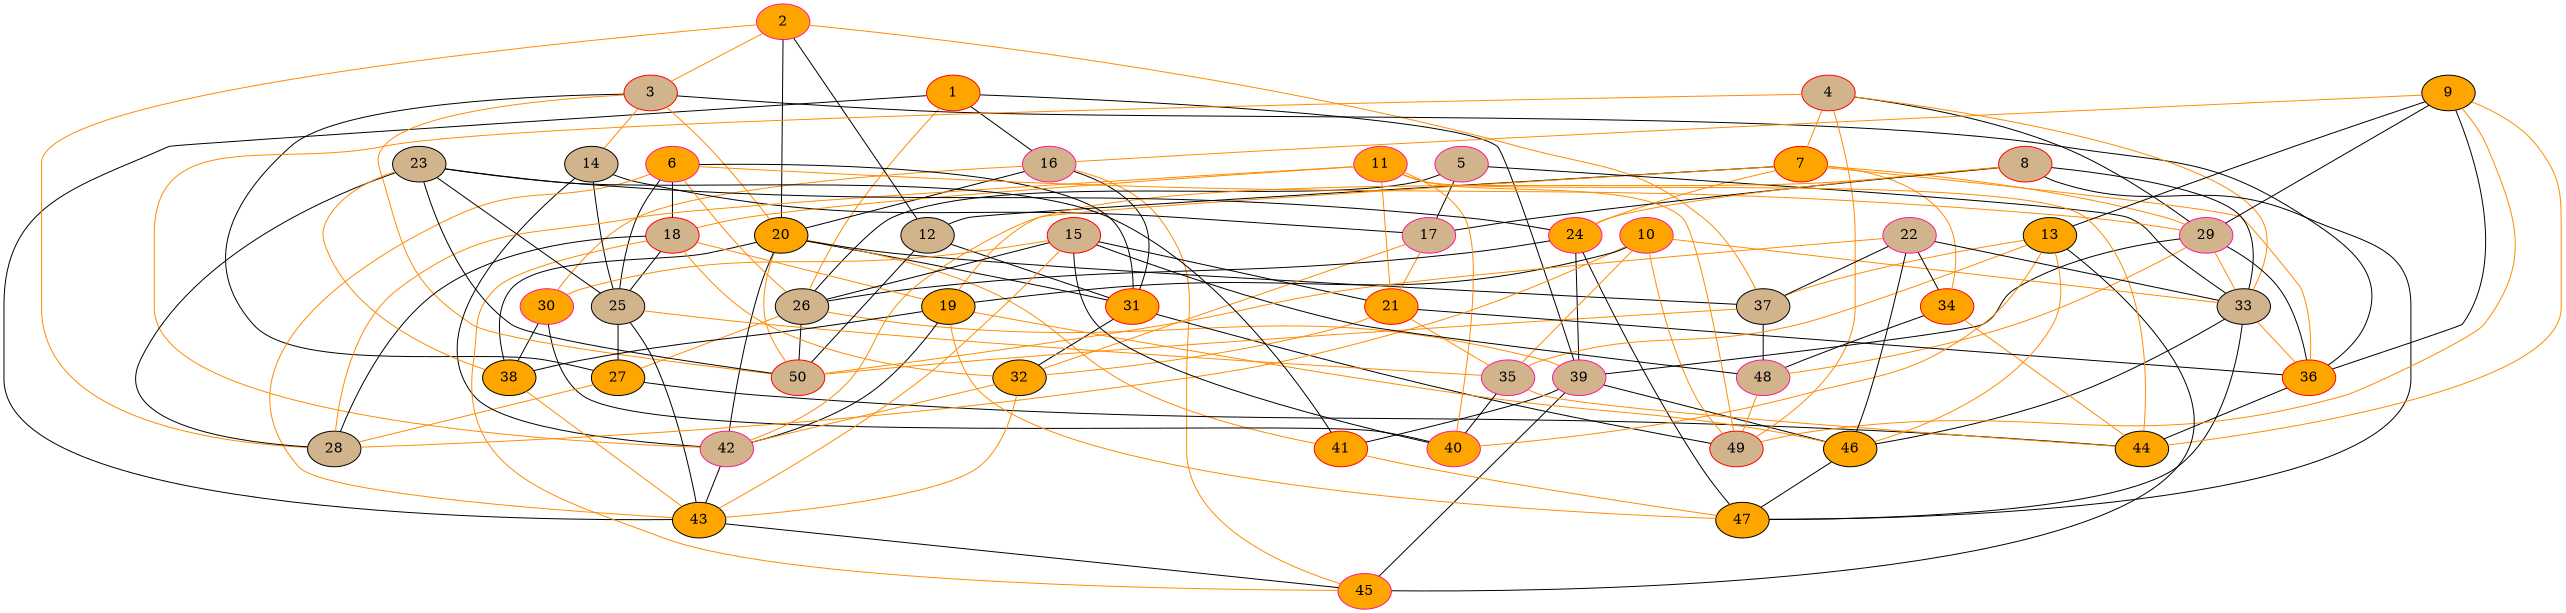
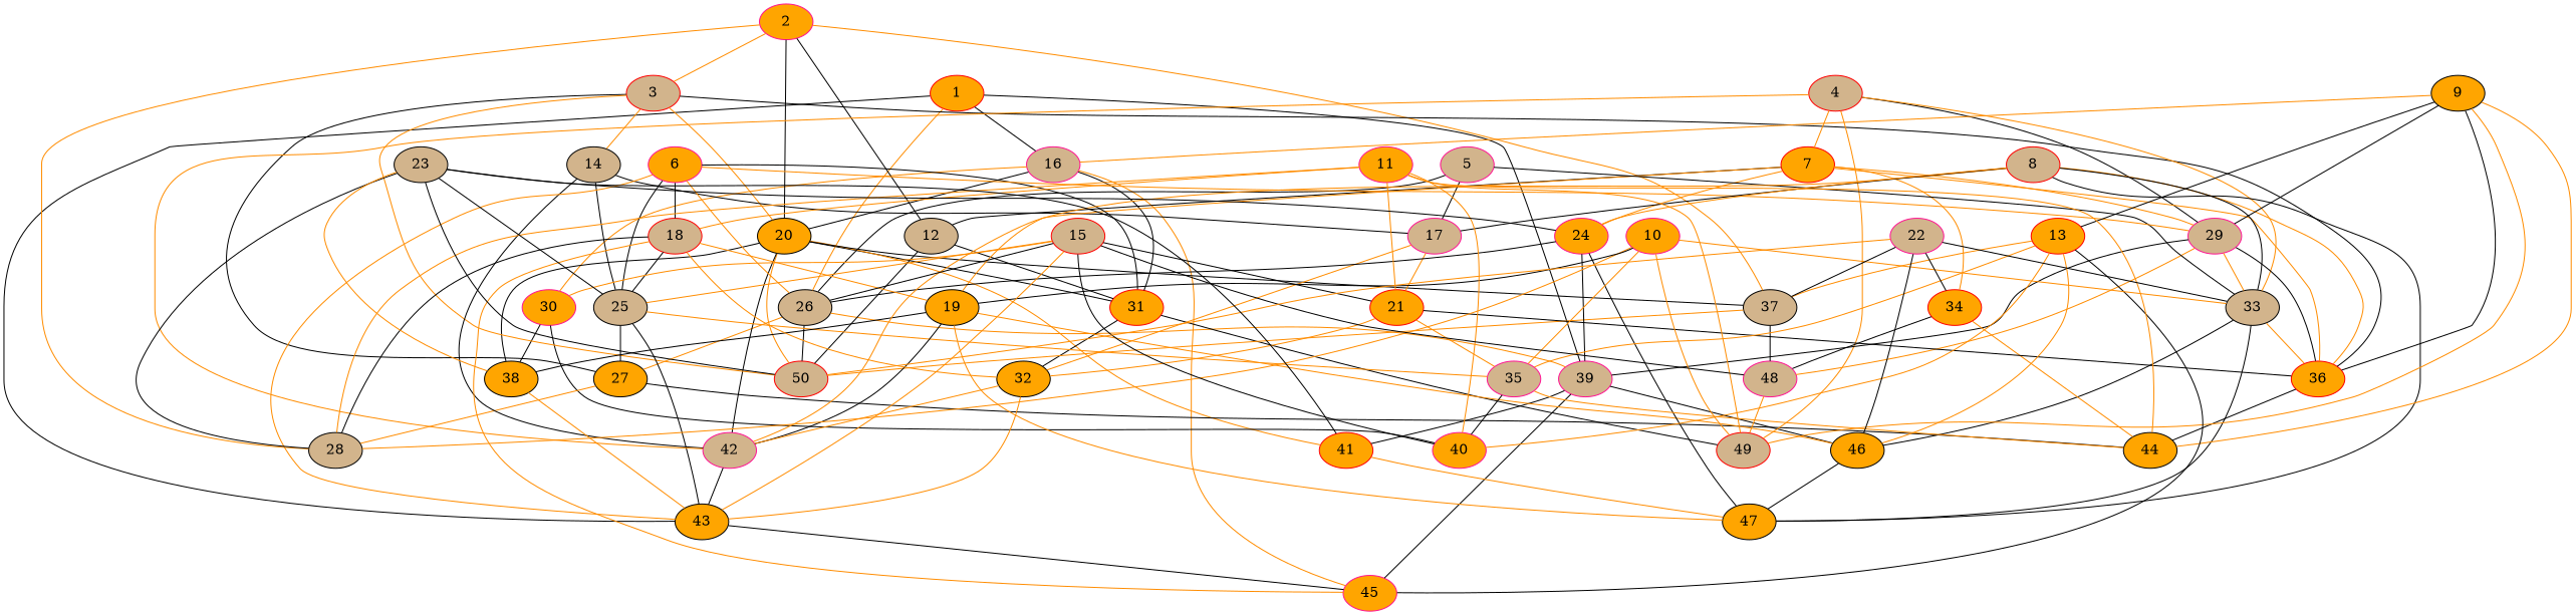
  graph {
    node [color=black fillcolor=orange style=filled]
    edge [color=black weight=1.0]
    1 [color=red]
    16 [color=deeppink fillcolor=tan]
    26 [fillcolor=tan]
    39 [color=deeppink fillcolor=tan]
    43
    20
    31 [color=red]
    45 [color=deeppink]
    30 [color=deeppink]
    27
    50 [color=red fillcolor=tan]
    46
    41 [color=red]
    2 [color=deeppink]
    3 [color=red fillcolor=tan]
    12 [fillcolor=tan]
    28 [fillcolor=tan]
    37 [fillcolor=tan]
    14 [fillcolor=tan]
    36 [color=red]
    42 [color=deeppink fillcolor=tan]
    38
    48 [color=deeppink fillcolor=tan]
    17 [color=deeppink fillcolor=tan]
    25 [fillcolor=tan]
    44
    4 [color=red fillcolor=tan]
    7 [color=red]
    29 [color=deeppink fillcolor=tan]
    33 [fillcolor=tan]
    49 [color=red fillcolor=tan]
    19
    24 [color=deeppink]
    34 [color=red]
    47
    5 [color=deeppink fillcolor=tan]
    21 [color=red]
    32
    6 [color=deeppink]
    18 [color=red fillcolor=tan]
    35 [color=deeppink fillcolor=tan]
    8 [color=red fillcolor=tan]
    9
-   13
+   13 [color=red]
    40 [color=deeppink]
    10 [color=deeppink]
    11 [color=deeppink]
    15 [color=red fillcolor=tan]
    22 [color=deeppink fillcolor=tan]
    23 [fillcolor=tan]
    1 -- 16
    1 -- 26 [color=darkorange]
    1 -- 39
    1 -- 43
    16 -- 20
    16 -- 31
    16 -- 45 [color=darkorange]
    16 -- 30 [color=darkorange]
    26 -- 39 [color=darkorange]
    26 -- 27 [color=darkorange]
    26 -- 50
    39 -- 45 [weight=2.0]
    39 -- 46 [weight=2.0]
    39 -- 41 [weight=2.0]
    43 -- 45
    20 -- 31
    20 -- 50 [color=darkorange]
    20 -- 41 [color=darkorange weight=2.0]
    20 -- 37
    20 -- 42
    20 -- 38
    31 -- 49
    31 -- 32
    30 -- 38
    30 -- 40
    27 -- 28 [color=darkorange]
    27 -- 44
    46 -- 47
    41 -- 47 [color=darkorange]
    2 -- 20
    2 -- 3 [color=darkorange]
    2 -- 12
    2 -- 28 [color=darkorange]
    2 -- 37 [color=darkorange weight=2.0]
    3 -- 20 [color=darkorange]
    3 -- 27
    3 -- 50 [color=darkorange]
    3 -- 14 [color=darkorange]
    3 -- 36
    12 -- 31
    12 -- 50
    37 -- 50 [color=darkorange weight=2.0]
    37 -- 48
    14 -- 42
    14 -- 17
    14 -- 25
    36 -- 44
    42 -- 43
    38 -- 43 [color=darkorange]
    48 -- 49 [color=darkorange]
    17 -- 21 [color=darkorange weight=2.0]
    17 -- 32 [color=darkorange]
    25 -- 43
    25 -- 27 [weight=2.0]
    25 -- 35 [color=darkorange]
    4 -- 42 [color=darkorange weight=2.0]
    4 -- 7 [color=darkorange]
    4 -- 29
    4 -- 33 [color=darkorange]
    4 -- 49 [color=darkorange]
    7 -- 12
    7 -- 36 [color=darkorange]
    7 -- 29 [color=darkorange]
    7 -- 19 [color=darkorange weight=2.0]
    7 -- 24 [color=darkorange]
    7 -- 34 [color=darkorange]
    29 -- 39
    29 -- 36
    29 -- 48 [color=darkorange]
    29 -- 33 [color=darkorange]
    33 -- 46
    33 -- 36 [color=darkorange]
    33 -- 47
    19 -- 46 [color=darkorange]
    19 -- 42
    19 -- 38 [weight=2.0]
    19 -- 47 [color=darkorange]
    24 -- 26
    24 -- 39
    24 -- 47
    34 -- 48
    34 -- 44 [color=darkorange]
    5 -- 26
    5 -- 17
    5 -- 33 [weight=2.0]
    21 -- 36
    21 -- 32 [color=darkorange]
    21 -- 35 [color=darkorange]
    32 -- 43 [color=darkorange]
    32 -- 42 [color=darkorange]
    6 -- 26 [color=darkorange]
    6 -- 43 [color=darkorange]
    6 -- 31
    6 -- 25
    6 -- 29 [color=darkorange]
    6 -- 18
    18 -- 45 [color=darkorange]
    18 -- 28
    18 -- 25 [weight=2.0]
    18 -- 19 [color=darkorange]
    18 -- 32 [color=darkorange]
    35 -- 44 [color=darkorange]
    35 -- 40
+   8 -- 36 [color=darkorange]
    8 -- 42 [color=darkorange]
    8 -- 17
    8 -- 33
    8 -- 24 [color=darkorange]
    8 -- 47
    9 -- 16 [color=darkorange]
    9 -- 36
    9 -- 44 [color=darkorange]
    9 -- 29
    9 -- 49 [color=darkorange]
    9 -- 13
    13 -- 45
    13 -- 46 [color=darkorange]
    13 -- 37 [color=darkorange]
    13 -- 35 [color=darkorange]
    13 -- 40 [color=darkorange]
    10 -- 28 [color=darkorange]
    10 -- 33 [color=darkorange]
    10 -- 49 [color=darkorange]
    10 -- 19 [weight=2.0]
    10 -- 35 [color=darkorange]
    11 -- 28 [color=darkorange]
    11 -- 44 [color=darkorange]
    11 -- 49 [color=darkorange]
    11 -- 21 [color=darkorange weight=2.0]
    11 -- 18 [color=darkorange]
    11 -- 40 [color=darkorange weight=2.0]
    15 -- 26
    15 -- 43 [color=darkorange]
    15 -- 30 [color=darkorange]
    15 -- 48 [weight=2.0]
+   15 -- 25 [color=darkorange]
    15 -- 21
    15 -- 40
    22 -- 50 [color=darkorange]
    22 -- 46 [weight=2.0]
    22 -- 37
    22 -- 33
    22 -- 34
    23 -- 50
    23 -- 41
    23 -- 28
    23 -- 38 [color=darkorange]
    23 -- 25
    23 -- 24
  }
